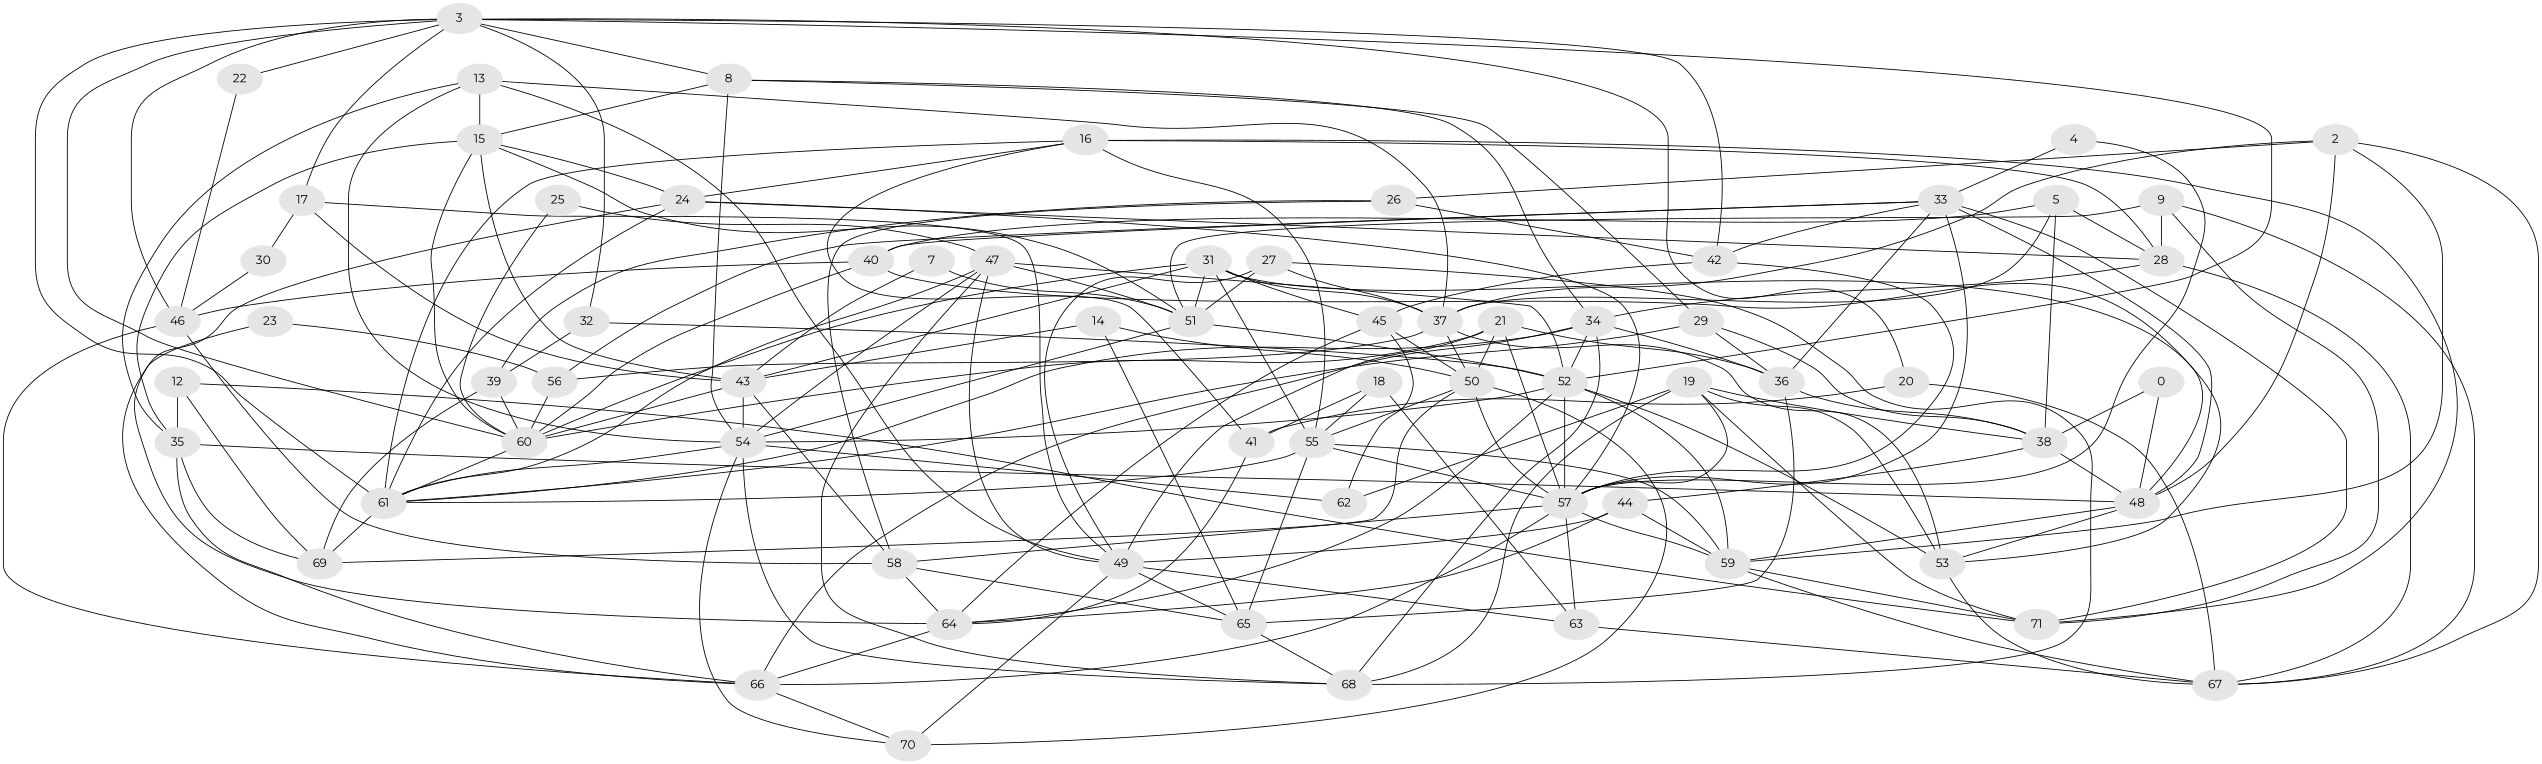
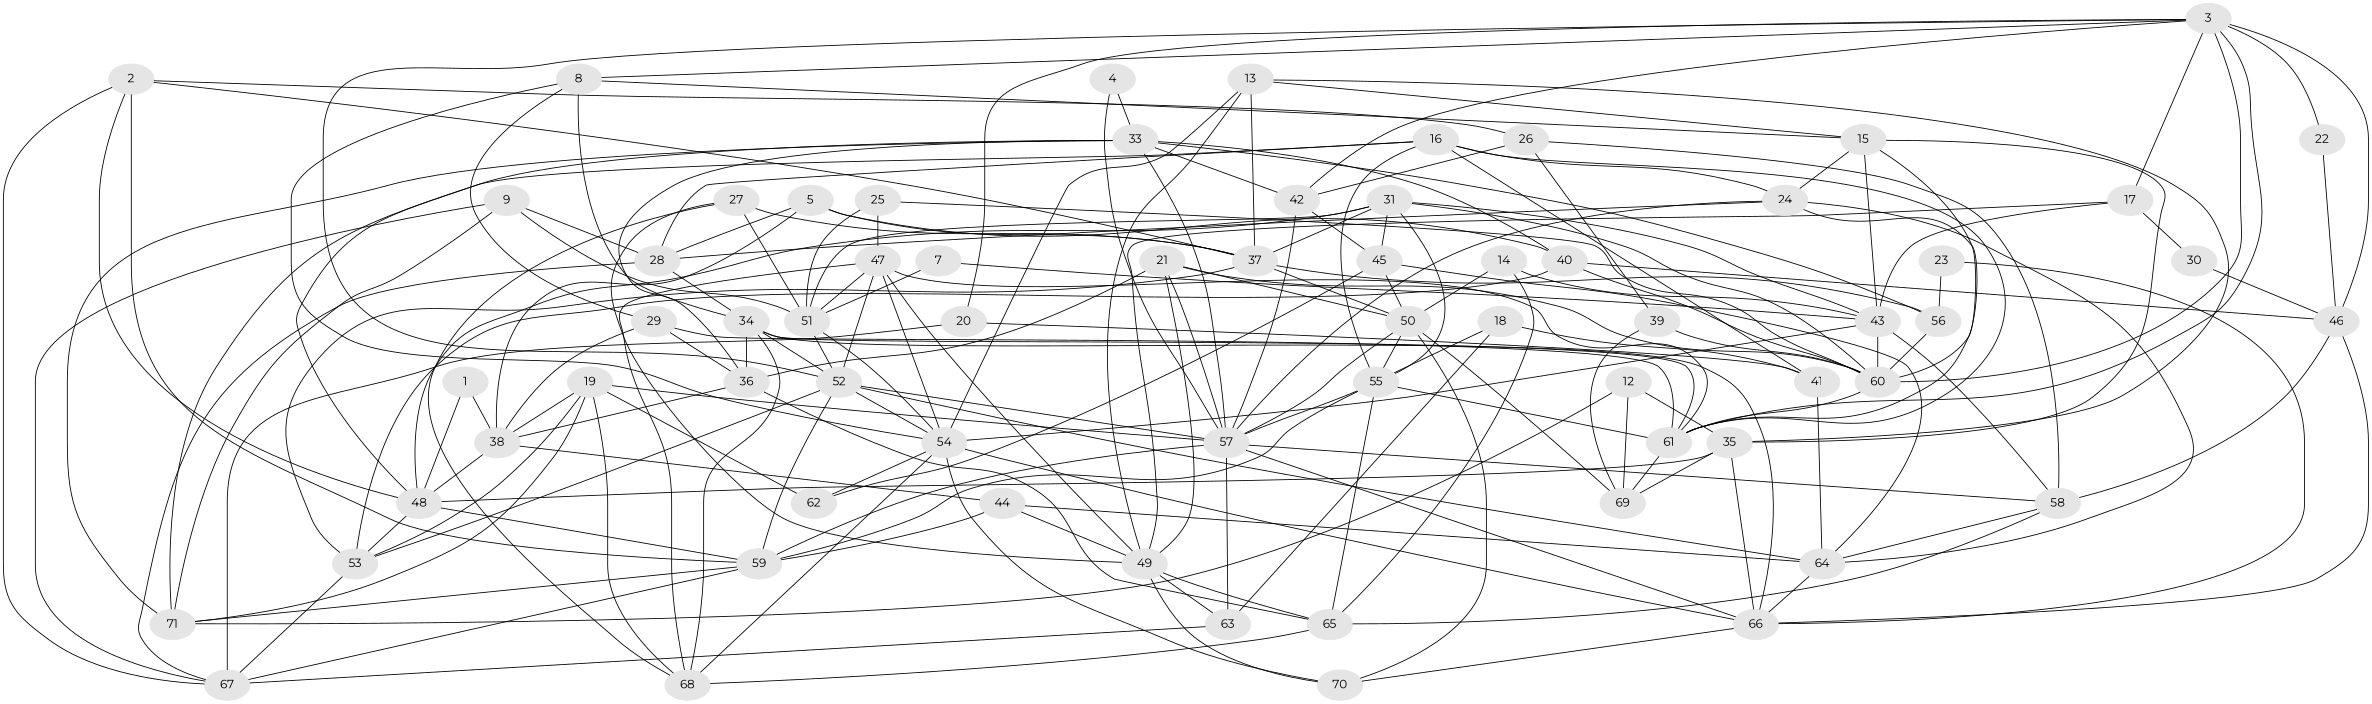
  graph {
    fontname=Montserrat
    node [color=gray90 fontname=Montserrat style=filled]
    edge [fontname=Montserrat weight=1.0]
-   1 [label=0]
+   1
    38
    48
    44
    59
    53
    2
    26
    37
    67
    42
    39
    58
    50
    56
    71
    3
    8
    17
    20
    22
-   32
    46
    52
    60
    61
    15
    29
    34
    54
    49
    43
    30
    41
    57
    45
    66
    64
    69
    4
    33
    40
    36
    63
    5
    28
    65
    70
    7
    51
    35
    24
    68
    62
    9
    55
    12
    13
    14
    16
    18
    19
    21
    23
    25
    47
    27
    31
    1 -- 38
    1 -- 48
    38 -- 48
    38 -- 44
    48 -- 59
    48 -- 53
    44 -- 59
    44 -- 49
    44 -- 64
    59 -- 67
    59 -- 71
    53 -- 67
    2 -- 48
    2 -- 59
    2 -- 26
    2 -- 37
    2 -- 67
    26 -- 42
    26 -- 39
    26 -- 58
    37 -- 53
    37 -- 50
    37 -- 56
    42 -- 57
    42 -- 45
    39 -- 60
    39 -- 69
    58 -- 64
    58 -- 65
    50 -- 57
    50 -- 69
    50 -- 70
    50 -- 55
    56 -- 60
    3 -- 42
    3 -- 8
    3 -- 17
    3 -- 20
    3 -- 22
-   3 -- 32
    3 -- 46 [weight=2.0]
    3 -- 52 [weight=2.0]
    3 -- 60
    3 -- 61
    8 -- 15
    8 -- 29
    8 -- 34
    8 -- 54
    17 -- 49
    17 -- 43
    17 -- 30
    20 -- 67
    20 -- 41
    22 -- 46
-   32 -- 39
-   32 -- 52
    46 -- 58
    46 -- 66
    52 -- 59
    52 -- 53
    52 -- 54
    52 -- 57
    52 -- 64
    60 -- 61
    61 -- 69
    15 -- 60
    15 -- 43 [weight=2.0]
-   15 -- 51
+   25 -- 51
    15 -- 35
    15 -- 24
    29 -- 38
    29 -- 61
    29 -- 36
    34 -- 52
    34 -- 61
    34 -- 66
    34 -- 36
    34 -- 68
-   54 -- 61
+   54 -- 66
    54 -- 70
    54 -- 68
    54 -- 62
    49 -- 63
    49 -- 65
    49 -- 70
    43 -- 58
    43 -- 60
    43 -- 54 [weight=2.0]
    30 -- 46
    41 -- 64
    57 -- 59
    57 -- 58
    57 -- 66
    57 -- 63
    45 -- 50
    45 -- 64
    45 -- 62
    66 -- 70
    64 -- 66
    4 -- 57
    4 -- 33
    33 -- 48
    33 -- 42
    33 -- 56
    33 -- 71
    33 -- 57 [weight=2.0]
    33 -- 40
    33 -- 36
    40 -- 53
    40 -- 46
    40 -- 60
    36 -- 38
    36 -- 65
    63 -- 67
    5 -- 38
    5 -- 37
    5 -- 40
    5 -- 28
    28 -- 67
    28 -- 34
    65 -- 68
    7 -- 43
    7 -- 51
    51 -- 52
    51 -- 54
    35 -- 48
    35 -- 66
    35 -- 69
    24 -- 61
    24 -- 57
    24 -- 64
    24 -- 28
    9 -- 67
    9 -- 71
    9 -- 28
    9 -- 51
    55 -- 59
    55 -- 61
    55 -- 57
    55 -- 65
    12 -- 71
    12 -- 69
    12 -- 35
    13 -- 37
    13 -- 15
    13 -- 54
    13 -- 49
    13 -- 35
    14 -- 50
    14 -- 43
    14 -- 65
    16 -- 71
    16 -- 61
    16 -- 41
    16 -- 28
    16 -- 24
    16 -- 55
    18 -- 41
    18 -- 63
    18 -- 55
    19 -- 38
    19 -- 53
    19 -- 71
    19 -- 57
    19 -- 68
    19 -- 62
    21 -- 50
    21 -- 60
    21 -- 49 [weight=2.0]
    21 -- 57
    21 -- 36
    23 -- 56
    23 -- 66
    25 -- 60
    25 -- 47
    47 -- 52
    47 -- 61
    47 -- 54
    47 -- 49
    47 -- 51
    47 -- 68
    27 -- 37
    27 -- 49
    27 -- 51
    27 -- 68
    31 -- 48
    31 -- 37
    31 -- 60
    31 -- 43
    31 -- 45
    31 -- 51
    31 -- 55
  }
